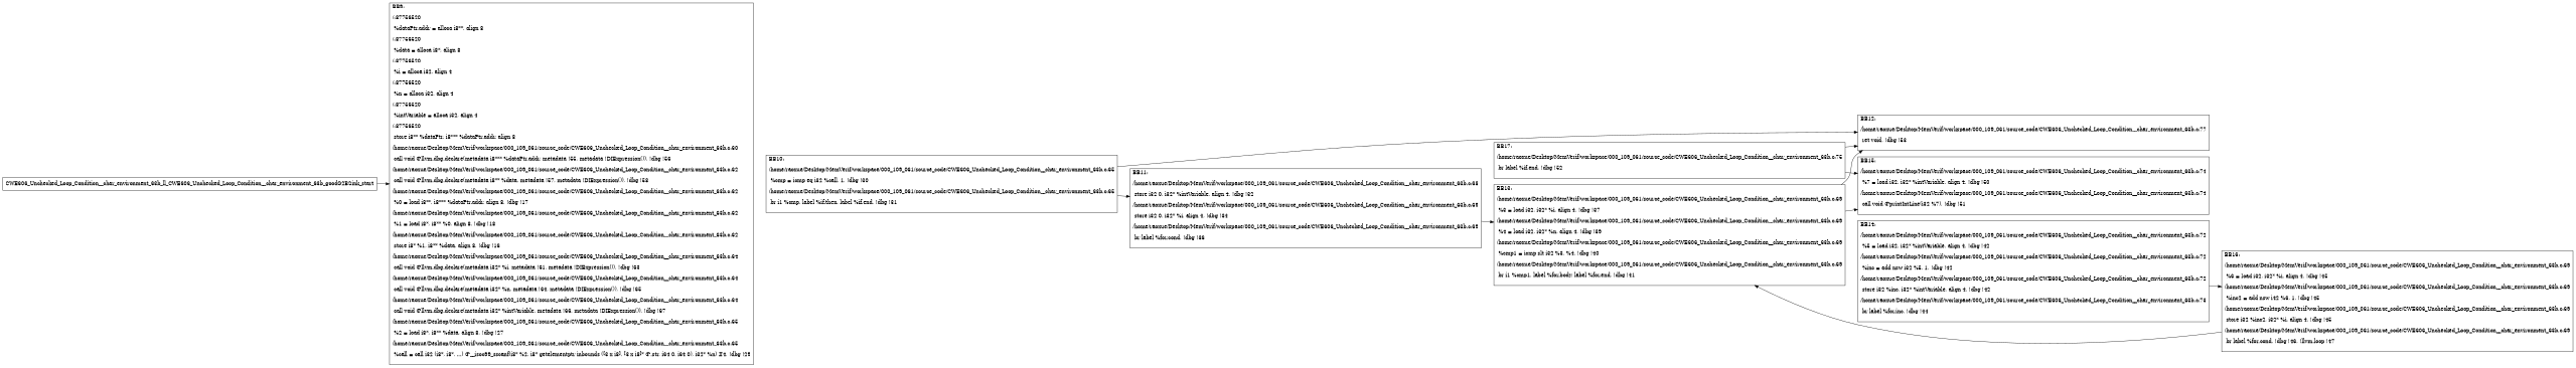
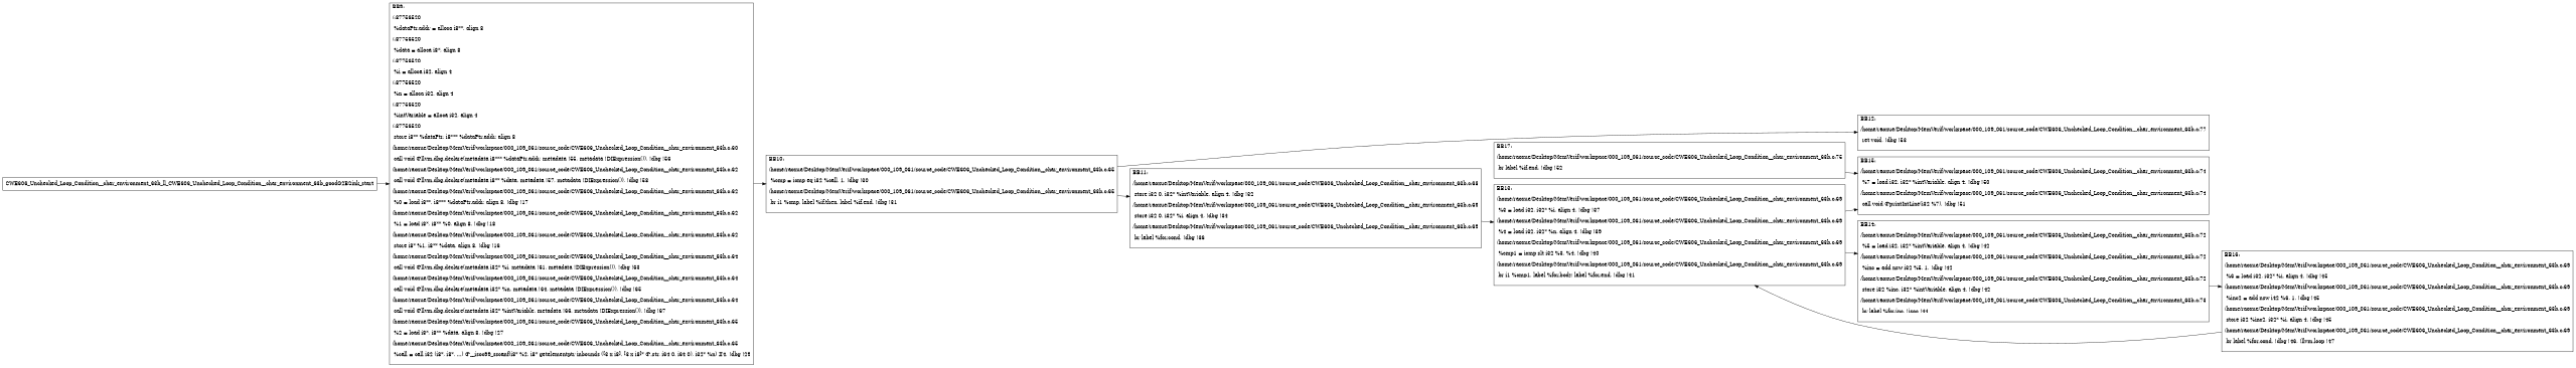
  digraph {
    rankdir=LR
    node [shape=record]
    n1 [label="{CWE606_Unchecked_Loop_Condition__char_environment_63b_ll_CWE606_Unchecked_Loop_Condition__char_environment_63b_goodG2BSink_start}"]
    n2 [label="{BB9:\l\l/:87756520\l\n  %dataPtr.addr = alloca i8**, align 8\l\n/:87756520\l\n  %data = alloca i8*, align 8\l\n/:87756520\l\n  %i = alloca i32, align 4\l\n/:87756520\l\n  %n = alloca i32, align 4\l\n/:87756520\l\n  %intVariable = alloca i32, align 4\l\n/:87756520\l\n  store i8** %dataPtr, i8*** %dataPtr.addr, align 8\l\n/home/raoxue/Desktop/MemVerif/workspace/000_109_061/source_code/CWE606_Unchecked_Loop_Condition__char_environment_63b.c:60\l\n  call void @llvm.dbg.declare(metadata i8*** %dataPtr.addr, metadata !55, metadata !DIExpression()), !dbg !56\l\n/home/raoxue/Desktop/MemVerif/workspace/000_109_061/source_code/CWE606_Unchecked_Loop_Condition__char_environment_63b.c:62\l\n  call void @llvm.dbg.declare(metadata i8** %data, metadata !57, metadata !DIExpression()), !dbg !58\l\n/home/raoxue/Desktop/MemVerif/workspace/000_109_061/source_code/CWE606_Unchecked_Loop_Condition__char_environment_63b.c:62\l\n  %0 = load i8**, i8*** %dataPtr.addr, align 8, !dbg !17\l\n/home/raoxue/Desktop/MemVerif/workspace/000_109_061/source_code/CWE606_Unchecked_Loop_Condition__char_environment_63b.c:62\l\n  %1 = load i8*, i8** %0, align 8, !dbg !18\l\n/home/raoxue/Desktop/MemVerif/workspace/000_109_061/source_code/CWE606_Unchecked_Loop_Condition__char_environment_63b.c:62\l\n  store i8* %1, i8** %data, align 8, !dbg !16\l\n/home/raoxue/Desktop/MemVerif/workspace/000_109_061/source_code/CWE606_Unchecked_Loop_Condition__char_environment_63b.c:64\l\n  call void @llvm.dbg.declare(metadata i32* %i, metadata !61, metadata !DIExpression()), !dbg !63\l\n/home/raoxue/Desktop/MemVerif/workspace/000_109_061/source_code/CWE606_Unchecked_Loop_Condition__char_environment_63b.c:64\l\n  call void @llvm.dbg.declare(metadata i32* %n, metadata !64, metadata !DIExpression()), !dbg !65\l\n/home/raoxue/Desktop/MemVerif/workspace/000_109_061/source_code/CWE606_Unchecked_Loop_Condition__char_environment_63b.c:64\l\n  call void @llvm.dbg.declare(metadata i32* %intVariable, metadata !66, metadata !DIExpression()), !dbg !67\l\n/home/raoxue/Desktop/MemVerif/workspace/000_109_061/source_code/CWE606_Unchecked_Loop_Condition__char_environment_63b.c:65\l\n  %2 = load i8*, i8** %data, align 8, !dbg !27\l\n/home/raoxue/Desktop/MemVerif/workspace/000_109_061/source_code/CWE606_Unchecked_Loop_Condition__char_environment_63b.c:65\l\n  %call = call i32 (i8*, i8*, ...) @__isoc99_sscanf(i8* %2, i8* getelementptr inbounds ([3 x i8], [3 x i8]* @.str, i64 0, i64 0), i32* %n) #4, !dbg !29\l\n}"]
    n3 [label="{BB10:\l\l/home/raoxue/Desktop/MemVerif/workspace/000_109_061/source_code/CWE606_Unchecked_Loop_Condition__char_environment_63b.c:65\l\n  %cmp = icmp eq i32 %call, 1, !dbg !30\l\n/home/raoxue/Desktop/MemVerif/workspace/000_109_061/source_code/CWE606_Unchecked_Loop_Condition__char_environment_63b.c:65\l\n  br i1 %cmp, label %if.then, label %if.end, !dbg !31\l\n}"]
    n4 [label="{BB11:\l\l/home/raoxue/Desktop/MemVerif/workspace/000_109_061/source_code/CWE606_Unchecked_Loop_Condition__char_environment_63b.c:68\l\n  store i32 0, i32* %intVariable, align 4, !dbg !32\l\n/home/raoxue/Desktop/MemVerif/workspace/000_109_061/source_code/CWE606_Unchecked_Loop_Condition__char_environment_63b.c:69\l\n  store i32 0, i32* %i, align 4, !dbg !34\l\n/home/raoxue/Desktop/MemVerif/workspace/000_109_061/source_code/CWE606_Unchecked_Loop_Condition__char_environment_63b.c:69\l\n  br label %for.cond, !dbg !36\l\n}"]
    n5 [label="{BB12:\l\l/home/raoxue/Desktop/MemVerif/workspace/000_109_061/source_code/CWE606_Unchecked_Loop_Condition__char_environment_63b.c:77\l\n  ret void, !dbg !53\l\n}"]
    n6 [label="{BB13:\l\l/home/raoxue/Desktop/MemVerif/workspace/000_109_061/source_code/CWE606_Unchecked_Loop_Condition__char_environment_63b.c:69\l\n  %3 = load i32, i32* %i, align 4, !dbg !37\l\n/home/raoxue/Desktop/MemVerif/workspace/000_109_061/source_code/CWE606_Unchecked_Loop_Condition__char_environment_63b.c:69\l\n  %4 = load i32, i32* %n, align 4, !dbg !39\l\n/home/raoxue/Desktop/MemVerif/workspace/000_109_061/source_code/CWE606_Unchecked_Loop_Condition__char_environment_63b.c:69\l\n  %cmp1 = icmp slt i32 %3, %4, !dbg !40\l\n/home/raoxue/Desktop/MemVerif/workspace/000_109_061/source_code/CWE606_Unchecked_Loop_Condition__char_environment_63b.c:69\l\n  br i1 %cmp1, label %for.body, label %for.end, !dbg !41\l\n}"]
-   n7 [label="{BB14:\l\l/home/raoxue/Desktop/MemVerif/workspace/000_109_061/source_code/CWE606_Unchecked_Loop_Condition__char_environment_63b.c:72\l\n  %5 = load i32, i32* %intVariable, align 4, !dbg !42\l\n/home/raoxue/Desktop/MemVerif/workspace/000_109_061/source_code/CWE606_Unchecked_Loop_Condition__char_environment_63b.c:72\l\n  %inc = add nsw i32 %5, 1, !dbg !42\l\n/home/raoxue/Desktop/MemVerif/workspace/000_109_061/source_code/CWE606_Unchecked_Loop_Condition__char_environment_63b.c:72\l\n  store i32 %inc, i32* %intVariable, align 4, !dbg !42\l\n/home/raoxue/Desktop/MemVerif/workspace/000_109_061/source_code/CWE606_Unchecked_Loop_Condition__char_environment_63b.c:73\l\n  br label %for.inc, !dbg !44\l\n}"]
+   n7 [label="{BB14:\l\l/home/raoxue/Desktop/MemVerif/workspace/000_109_061/source_code/CWE606_Unchecked_Loop_Condition__char_environment_63b.c:72\l\n  %5 = load i32, i32* %intVariable, align 4, !dbg !42\l\n/home/raoxue/Desktop/MemVerif/workspace/000_109_061/source_code/CWE606_Unchecked_Loop_Condition__char_environment_63b.c:72\l\n  %inc = add nsw i32 %5, 1, !dbg !42\l\n/home/raoxue/Desktop/MemVerif/workspace/000_109_061/source_code/CWE606_Unchecked_Loop_Condition__char_environment_63b.c:72\l\n  store i32 %inc, i32* %intVariable, align 4, !dbg !42\l\n/home/raoxue/Desktop/MemVerif/workspace/000_109_061/source_code/CWE606_Unchecked_Loop_Condition__char_environment_63b.c:73\l\n  br label %for.inc, !isoc !44\l\n}"]
    n8 [label="{BB15:\l\l/home/raoxue/Desktop/MemVerif/workspace/000_109_061/source_code/CWE606_Unchecked_Loop_Condition__char_environment_63b.c:74\l\n  %7 = load i32, i32* %intVariable, align 4, !dbg !50\l\n/home/raoxue/Desktop/MemVerif/workspace/000_109_061/source_code/CWE606_Unchecked_Loop_Condition__char_environment_63b.c:74\l\n  call void @printIntLine(i32 %7), !dbg !51\l\n}"]
    n9 [label="{BB16:\l\l/home/raoxue/Desktop/MemVerif/workspace/000_109_061/source_code/CWE606_Unchecked_Loop_Condition__char_environment_63b.c:69\l\n  %6 = load i32, i32* %i, align 4, !dbg !45\l\n/home/raoxue/Desktop/MemVerif/workspace/000_109_061/source_code/CWE606_Unchecked_Loop_Condition__char_environment_63b.c:69\l\n  %inc2 = add nsw i42 %6, 1, !dbg !45\l\n/home/raoxue/Desktop/MemVerif/workspace/000_109_061/source_code/CWE606_Unchecked_Loop_Condition__char_environment_63b.c:69\l\n  store i32 %inc2, i32* %i, align 4, !dbg !45\l\n/home/raoxue/Desktop/MemVerif/workspace/000_109_061/source_code/CWE606_Unchecked_Loop_Condition__char_environment_63b.c:69\l\n  br label %for.cond, !dbg !46, !llvm.loop !47\l\n}"]
    n10 [label="{BB17:\l\l/home/raoxue/Desktop/MemVerif/workspace/000_109_061/source_code/CWE606_Unchecked_Loop_Condition__char_environment_63b.c:75\l\n  br label %if.end, !dbg !52\l\n}"]
    n1 -> n2
+   n2 -> n3
    n3 -> n4
    n3 -> n5
    n4 -> n6
-   n6 -> n5
+   n6 -> n7
    n6 -> n8
    n7 -> n9
    n9 -> n6
-   n10 -> n5
    n10 -> n8
  }
